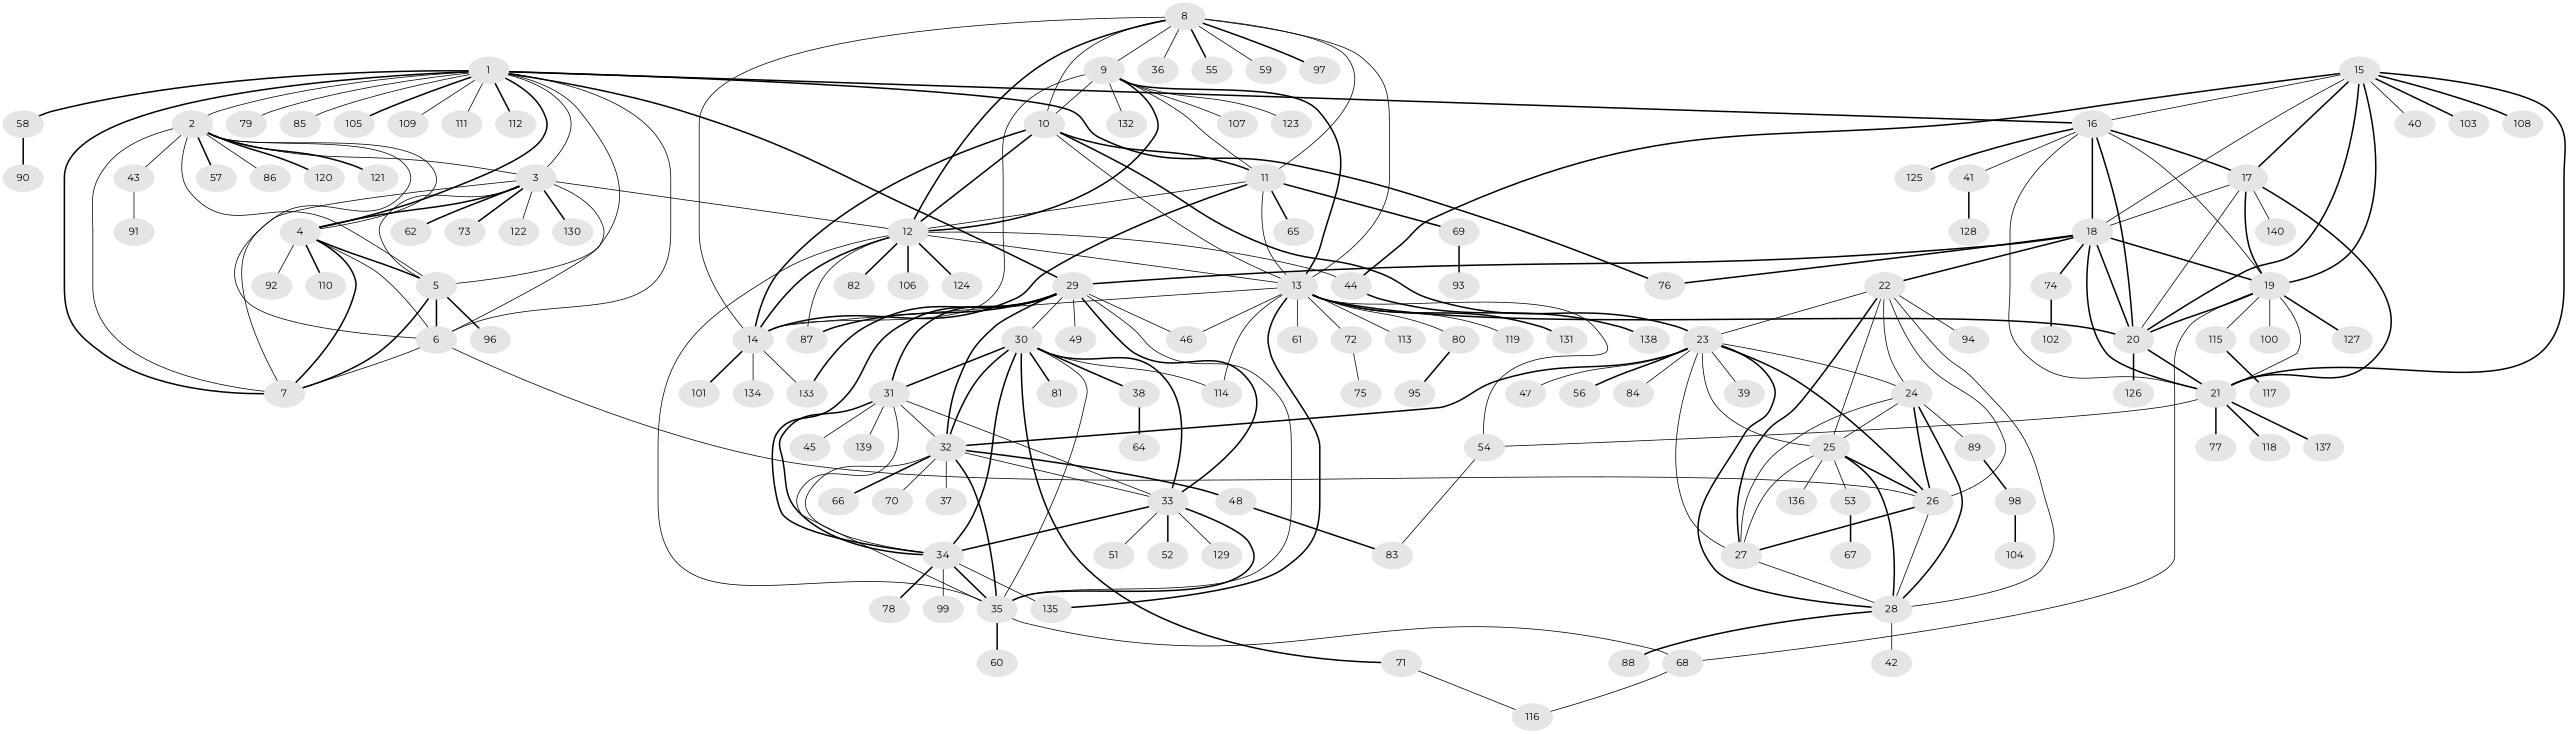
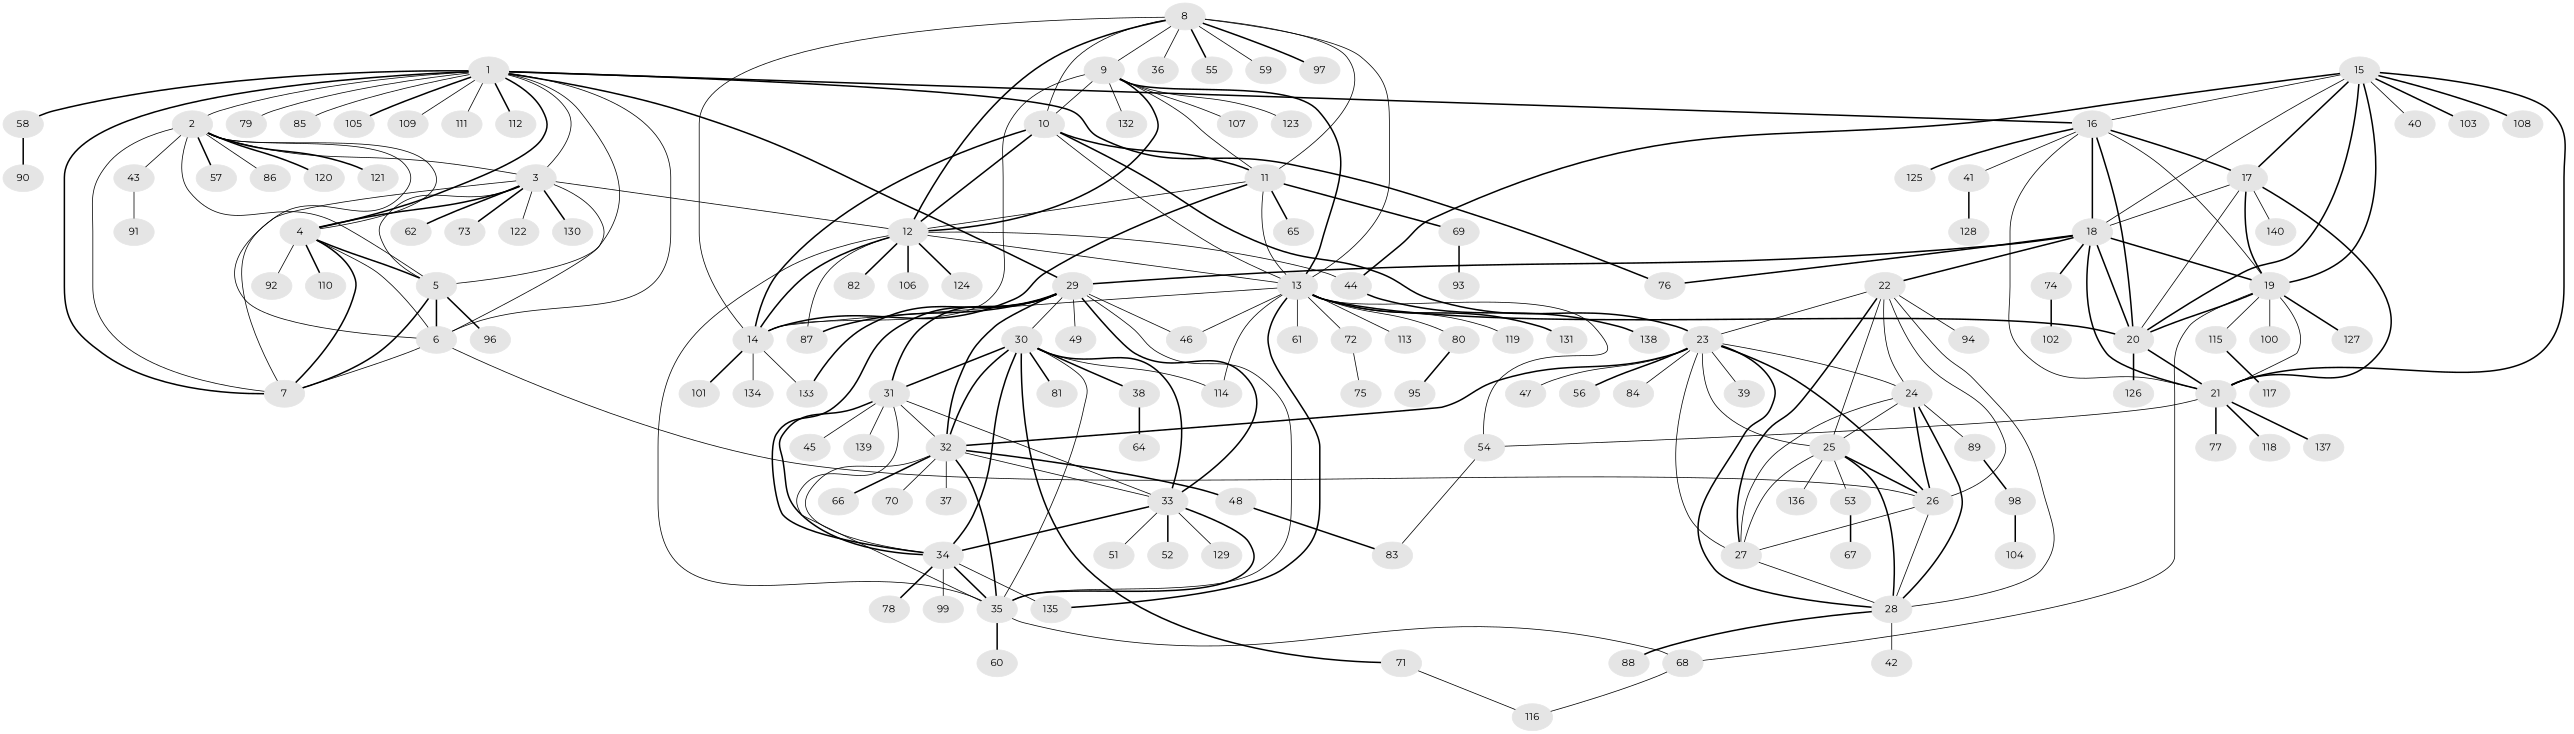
  graph {
    fontname=Montserrat
    node [color=gray90 fontname=Montserrat style=filled]
    edge [fontname=Montserrat style=solid]
    1
    2
    3
    4
    5
    6
    7
    16
    29
    58
    76
    79
    85
    105
    109
    111
    112
    43
    57
    86
    120
    121
    12
    62
    73
    122
    130
    92
    110
    96
    26
    20
    17
    18
    19
    21
    41
    125
    35
    87
    46
    133
    32
    30
    31
    33
    34
    49
    90
    91
    13
    14
    44
    82
    106
    124
    27
    28
    8
    9
    10
    11
    36
    55
    59
    97
    107
    123
    132
    23
    65
    69
    54
    61
    72
    80
    113
    114
    119
    131
    135
    101
    134
    24
    25
    39
    47
    56
    84
    93
    68
    60
    138
    126
    83
    75
    95
    15
    40
    103
    108
    140
    22
    74
    100
    115
    127
    77
    118
    137
    128
    94
    102
    116
    117
    89
    53
    136
    42
    88
    37
    48
    66
    70
    98
    67
    38
    71
    81
    45
    139
    51
    52
    129
    78
    99
    64
    104
    1 -- 2
    1 -- 3
    1 -- 4 [style=bold]
    1 -- 5
    1 -- 6
    1 -- 7 [style=bold]
    1 -- 16 [style=bold]
    1 -- 29 [style=bold]
    1 -- 58 [style=bold]
    1 -- 76 [style=bold]
    1 -- 79
    1 -- 85
    1 -- 105 [style=bold]
    1 -- 109
    1 -- 111
    1 -- 112 [style=bold]
    2 -- 3
    2 -- 4
    2 -- 5
    2 -- 6
    2 -- 7
    2 -- 43
    2 -- 57 [style=bold]
    2 -- 86
    2 -- 120 [style=bold]
    2 -- 121 [style=bold]
    3 -- 4 [style=bold]
    3 -- 5
    3 -- 6
    3 -- 7
    3 -- 12
    3 -- 62 [style=bold]
    3 -- 73 [style=bold]
    3 -- 122
    3 -- 130 [style=bold]
    4 -- 5 [style=bold]
    4 -- 6
    4 -- 7 [style=bold]
    4 -- 92
    4 -- 110 [style=bold]
    5 -- 6 [style=bold]
    5 -- 7 [style=bold]
    5 -- 96 [style=bold]
    6 -- 7
    6 -- 26
    16 -- 20 [style=bold]
    16 -- 17 [style=bold]
    16 -- 18 [style=bold]
    16 -- 19
    16 -- 21
    16 -- 41
    16 -- 125 [style=bold]
    29 -- 35
    29 -- 87 [style=bold]
    29 -- 46
    29 -- 133 [style=bold]
    29 -- 32 [style=bold]
    29 -- 30
    29 -- 31 [style=bold]
    29 -- 33 [style=bold]
    29 -- 34 [style=bold]
    29 -- 49
    58 -- 90 [style=bold]
    43 -- 91
    12 -- 35
    12 -- 87
    12 -- 13
    12 -- 14 [style=bold]
    12 -- 44
    12 -- 82 [style=bold]
    12 -- 106 [style=bold]
    12 -- 124 [style=bold]
-   26 -- 27 [style=bold]
+   26 -- 27
    26 -- 28
    20 -- 21 [style=bold]
    20 -- 126 [style=bold]
    17 -- 20
    17 -- 18
    17 -- 19 [style=bold]
    17 -- 21 [style=bold]
    17 -- 140
    18 -- 29 [style=bold]
    18 -- 76 [style=bold]
    18 -- 20 [style=bold]
    18 -- 19 [style=bold]
    18 -- 21 [style=bold]
    18 -- 22 [style=bold]
    18 -- 74 [style=bold]
    19 -- 20 [style=bold]
    19 -- 21
    19 -- 68
    19 -- 100
    19 -- 115
    19 -- 127 [style=bold]
    21 -- 54
    21 -- 77 [style=bold]
    21 -- 118 [style=bold]
    21 -- 137 [style=bold]
    41 -- 128 [style=bold]
    35 -- 68
    35 -- 60 [style=bold]
    32 -- 35 [style=bold]
    32 -- 33
    32 -- 34
    32 -- 37
    32 -- 48 [style=bold]
    32 -- 66 [style=bold]
    32 -- 70
    30 -- 35
    30 -- 32 [style=bold]
    30 -- 31 [style=bold]
    30 -- 33 [style=bold]
    30 -- 34 [style=bold]
    30 -- 114
    30 -- 38 [style=bold]
    30 -- 71 [style=bold]
    30 -- 81 [style=bold]
    31 -- 35
    31 -- 32
    31 -- 33
    31 -- 34 [style=bold]
    31 -- 45
    31 -- 139
    33 -- 35 [style=bold]
    33 -- 34 [style=bold]
    33 -- 51
    33 -- 52 [style=bold]
    33 -- 129
    34 -- 35 [style=bold]
    34 -- 135
    34 -- 78 [style=bold]
    34 -- 99
    13 -- 20 [style=bold]
    13 -- 46
    13 -- 14
    13 -- 54
    13 -- 61
    13 -- 72
    13 -- 80
    13 -- 113
    13 -- 114
    13 -- 119
    13 -- 131 [style=bold]
    13 -- 135 [style=bold]
    14 -- 133
    14 -- 101 [style=bold]
    14 -- 134
    44 -- 138 [style=bold]
    27 -- 28
    28 -- 42
    28 -- 88 [style=bold]
    8 -- 12 [style=bold]
    8 -- 13
    8 -- 14
    8 -- 9
    8 -- 10
    8 -- 11
    8 -- 36
    8 -- 55 [style=bold]
    8 -- 59
    8 -- 97 [style=bold]
    9 -- 12 [style=bold]
    9 -- 13 [style=bold]
    9 -- 14
    9 -- 10
    9 -- 11
    9 -- 107
    9 -- 123
    9 -- 132
    10 -- 12 [style=bold]
    10 -- 13
    10 -- 14 [style=bold]
    10 -- 11 [style=bold]
    10 -- 23 [style=bold]
    11 -- 12
    11 -- 13
    11 -- 14 [style=bold]
    11 -- 65 [style=bold]
    11 -- 69 [style=bold]
    23 -- 26 [style=bold]
    23 -- 32 [style=bold]
    23 -- 27
    23 -- 28 [style=bold]
    23 -- 24
    23 -- 25
    23 -- 39
    23 -- 47
    23 -- 56 [style=bold]
    23 -- 84
    69 -- 93 [style=bold]
    54 -- 83
    72 -- 75
    80 -- 95 [style=bold]
    24 -- 26 [style=bold]
    24 -- 27
    24 -- 28 [style=bold]
    24 -- 25
    24 -- 89
    25 -- 26 [style=bold]
    25 -- 27
    25 -- 28 [style=bold]
    25 -- 53
    25 -- 136
    68 -- 116
    15 -- 16
    15 -- 20 [style=bold]
    15 -- 17 [style=bold]
    15 -- 18
    15 -- 19 [style=bold]
    15 -- 21 [style=bold]
    15 -- 44 [style=bold]
    15 -- 40
    15 -- 103 [style=bold]
    15 -- 108 [style=bold]
    22 -- 26
    22 -- 27 [style=bold]
    22 -- 28
    22 -- 23
    22 -- 24
    22 -- 25
    22 -- 94
    74 -- 102 [style=bold]
    115 -- 117 [style=bold]
    89 -- 98 [style=bold]
    53 -- 67 [style=bold]
    48 -- 83 [style=bold]
    98 -- 104 [style=bold]
    38 -- 64 [style=bold]
    71 -- 116
  }
